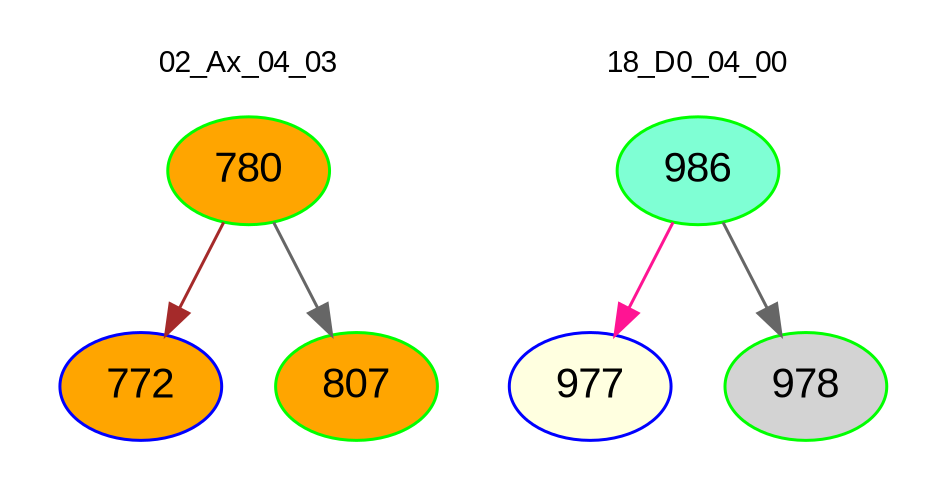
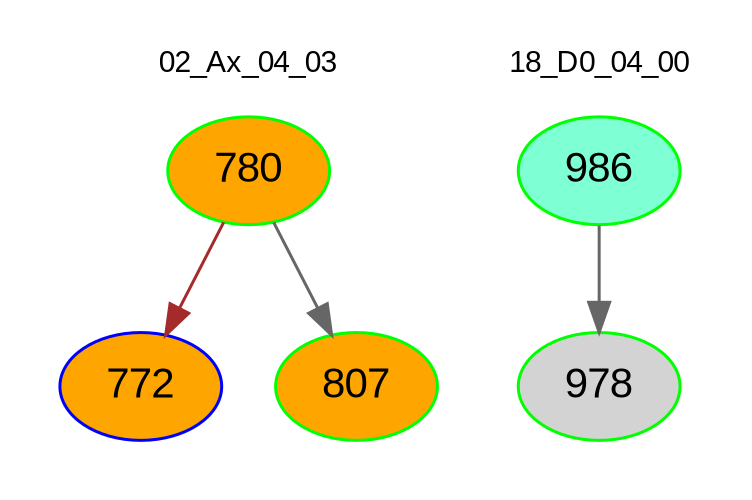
  digraph {
    fontname="Liberation Sans"
    node [color=green fillcolor=orange fontname="Liberation Sans" style=filled]
    edge [color=gray40 fontname="Liberation Sans"]
    n1 [label=780]
    n2 [color=blue label=772]
    n3 [label=807]
    n4 [fillcolor=aquamarine label=986]
-   n5 [color=blue fillcolor=lightyellow label=977]
    n6 [fillcolor=lightgrey label=978]
    subgraph cluster_1 {
      color=white
      fontsize=10
      label="02_Ax_04_03"
      n1
      n2
      n3
    }
    subgraph cluster_2 {
      color=white
      fontsize=10
      label="18_D0_04_00"
      n4
-     n5
      n6
    }
    n1 -> n2 [color=brown]
    n1 -> n3
-   n4 -> n5 [color=deeppink]
    n4 -> n6
  }
